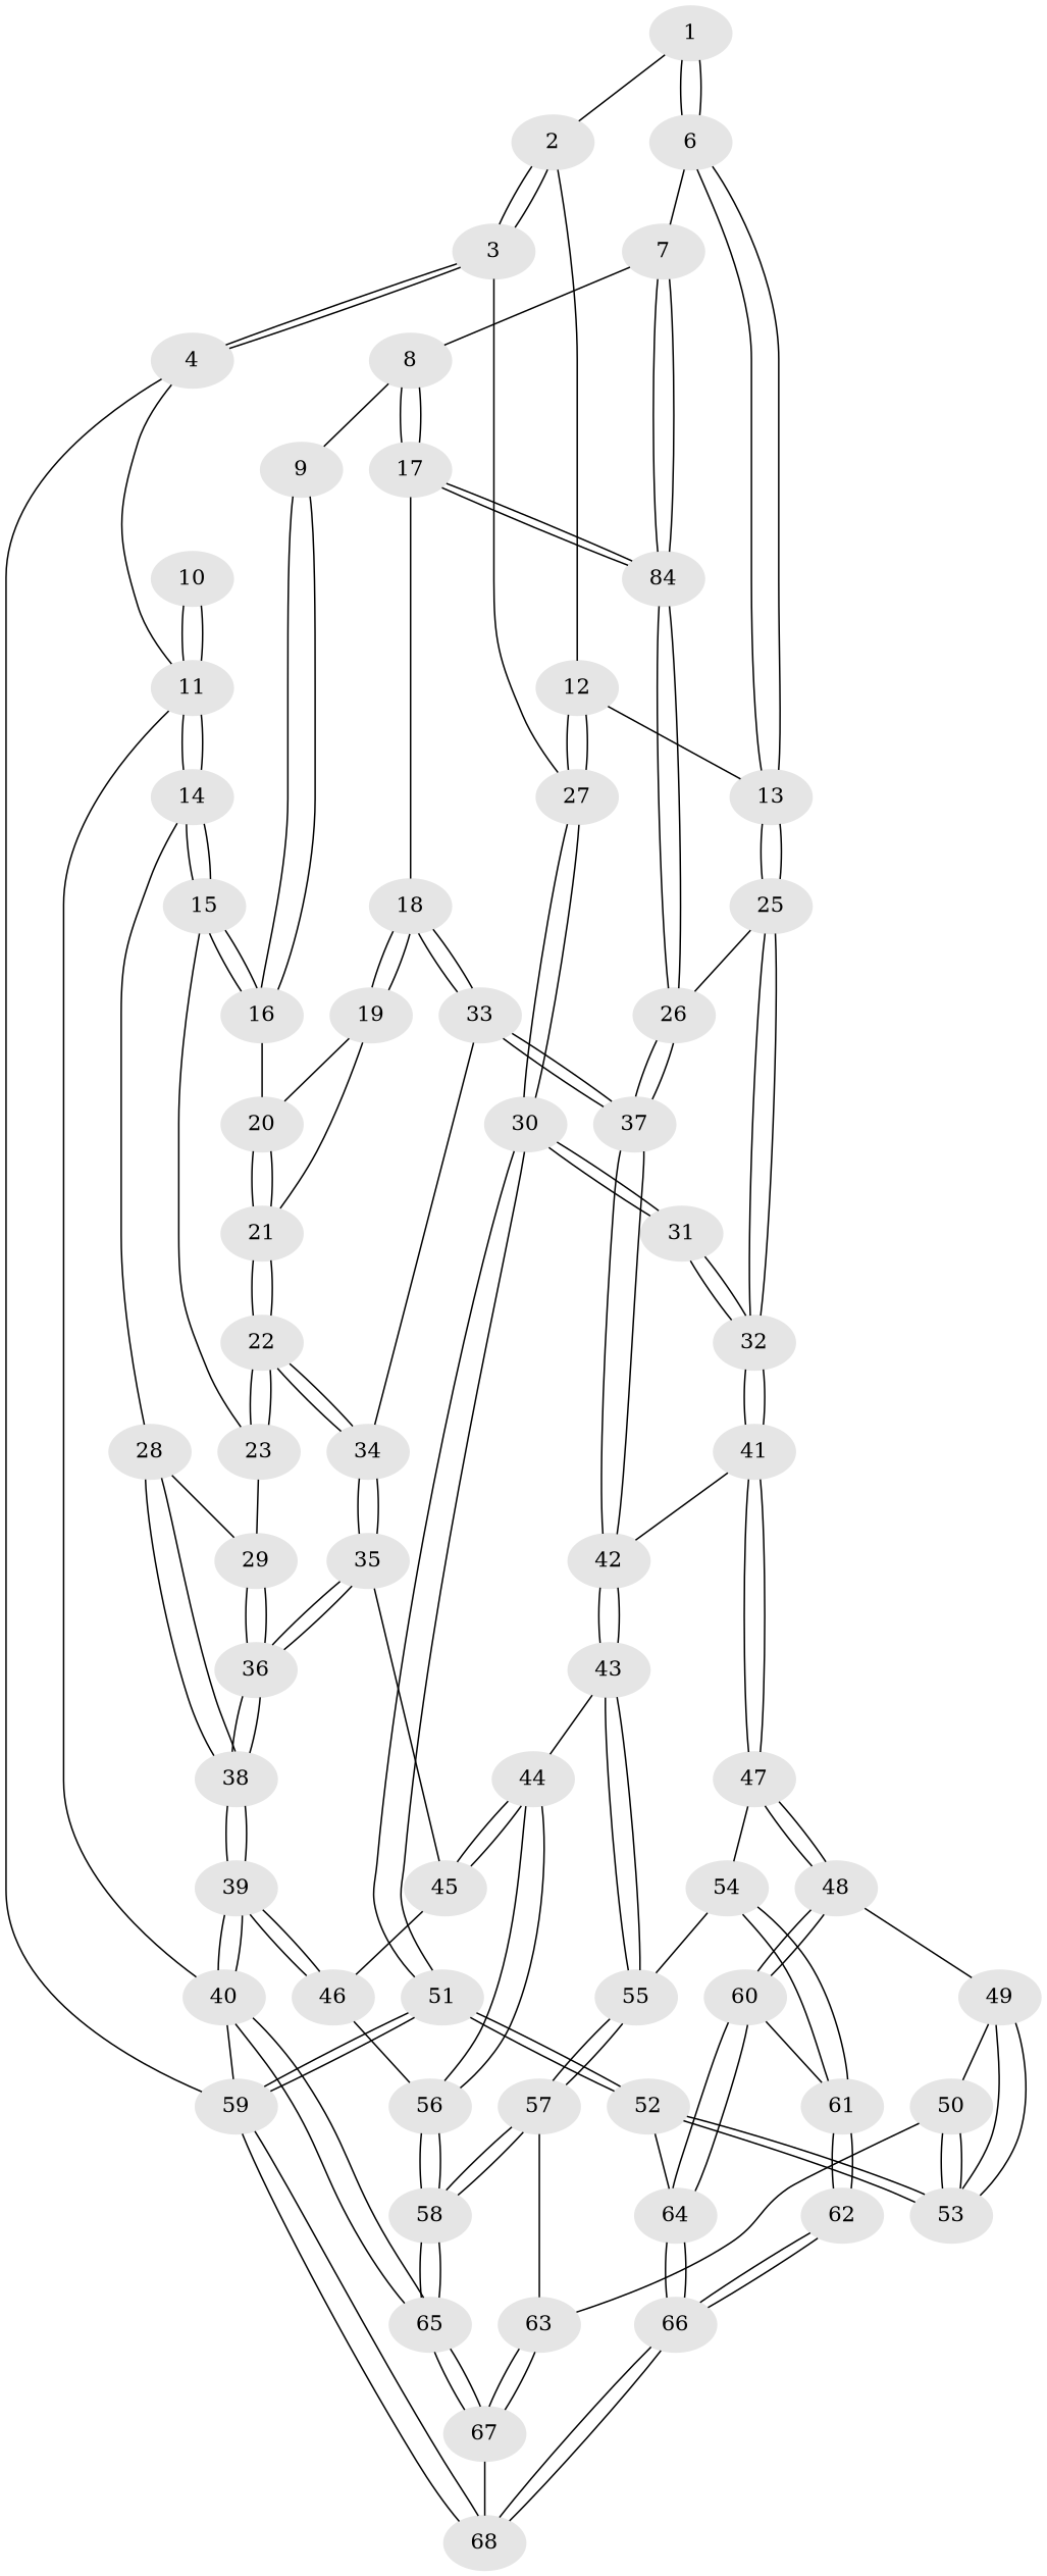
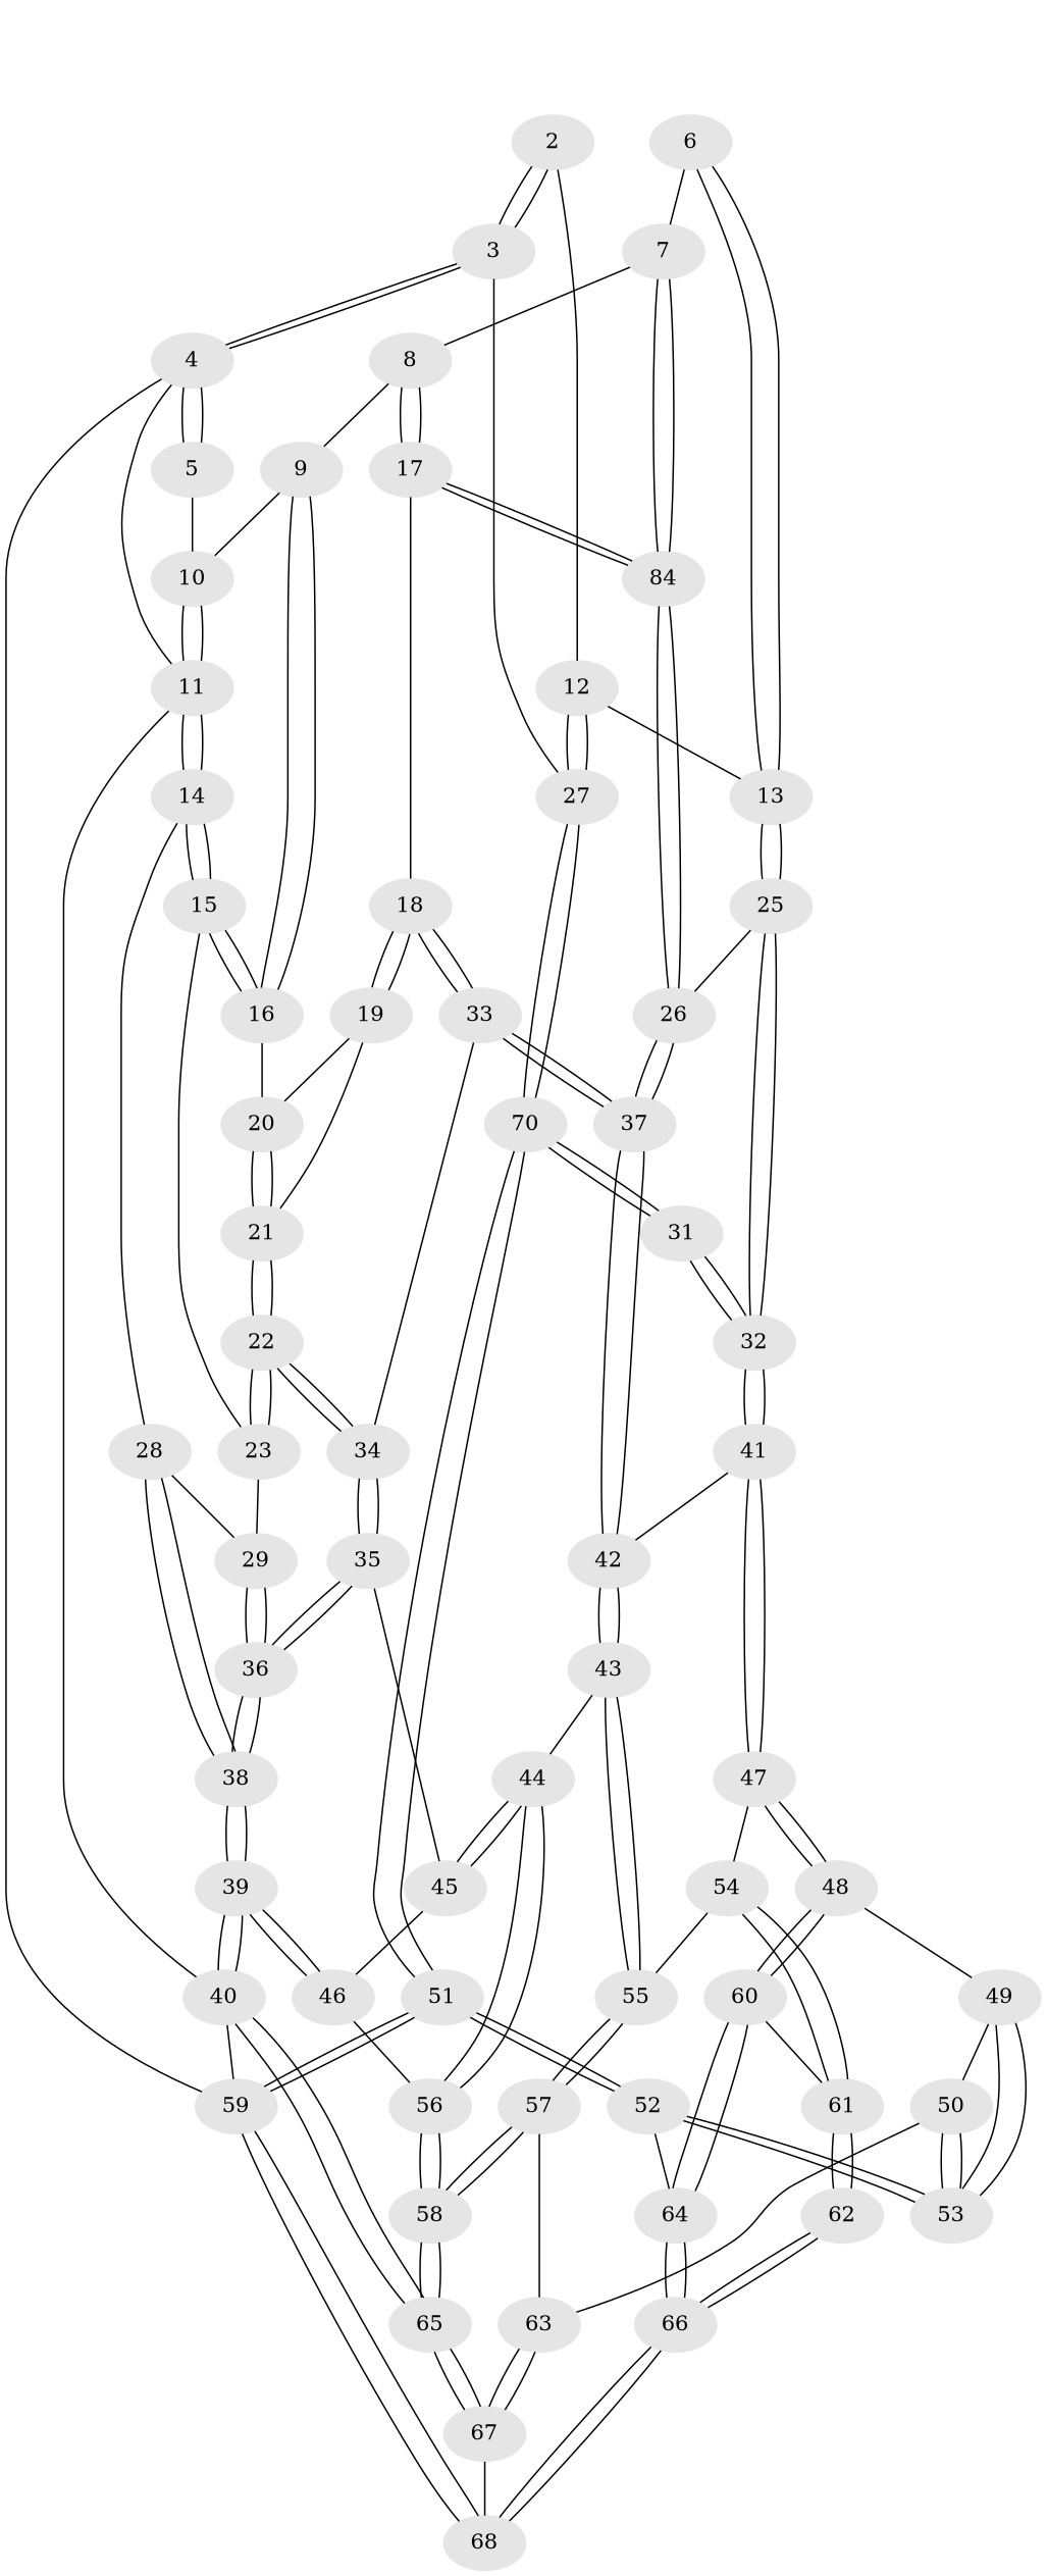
  graph {
    node [color=gray90 style=filled]
-   1
    2
    6
    3
    12
    7
    13
    4
    27
+   5
    11
    59
-   30
+   30 [label=70]
    10
    14
    40
    68
    8
    n19 [label=84]
    25
    9
    17
    26
    16
    18
    20
    15
    28
    65
    32
    23
    29
    38
    21
    19
    33
    34
    37
    22
    35
    36
    41
    42
    31
    51
    39
    52
    47
    45
    46
    43
    56
    67
    48
    54
    44
    55
    57
    58
    49
    60
    61
    50
    53
    64
    63
    66
    62
-   1 -- 2
-   1 -- 6
-   1 -- 6
    2 -- 3
    2 -- 3
    2 -- 12
    6 -- 7
    6 -- 13
    6 -- 13
    3 -- 4
    3 -- 4
    3 -- 27
    12 -- 13
    12 -- 27
    12 -- 27
    7 -- 8
    7 -- n19
    7 -- n19
    13 -- 25
    13 -- 25
+   4 -- 5
+   4 -- 5
    4 -- 11
    4 -- 59
    27 -- 30
    27 -- 30
+   5 -- 10
    11 -- 14
    11 -- 14
    11 -- 40
    59 -- 68
    59 -- 68
    30 -- 31
    30 -- 31
    30 -- 51
    30 -- 51
    10 -- 11
    10 -- 11
    14 -- 15
    14 -- 15
    14 -- 28
    40 -- 59
    40 -- 65
    40 -- 65
    8 -- 9
    8 -- 17
    8 -- 17
    n19 -- 26
    n19 -- 26
    25 -- 26
    25 -- 32
    25 -- 32
+   9 -- 10
    9 -- 16
    9 -- 16
    17 -- n19
    17 -- n19
    17 -- 18
    26 -- 37
    26 -- 37
    16 -- 20
    18 -- 19
    18 -- 19
    18 -- 33
    18 -- 33
    20 -- 21
    20 -- 21
    15 -- 16
    15 -- 16
    15 -- 23
    28 -- 29
    28 -- 38
    28 -- 38
    65 -- 67
    65 -- 67
    32 -- 41
    32 -- 41
    23 -- 29
    29 -- 36
    29 -- 36
    38 -- 39
    38 -- 39
    21 -- 22
    21 -- 22
    19 -- 20
    19 -- 21
    33 -- 34
    33 -- 37
    33 -- 37
    34 -- 35
    34 -- 35
    37 -- 42
    37 -- 42
    22 -- 23
    22 -- 23
    22 -- 34
    22 -- 34
    35 -- 36
    35 -- 36
    35 -- 45
    36 -- 38
    36 -- 38
    41 -- 42
    41 -- 47
    41 -- 47
    42 -- 43
    42 -- 43
    31 -- 32
    31 -- 32
    51 -- 59
    51 -- 59
    51 -- 52
    51 -- 52
    39 -- 40
    39 -- 40
    39 -- 46
    39 -- 46
    52 -- 53
    52 -- 53
    52 -- 64
    47 -- 48
    47 -- 48
    47 -- 54
    45 -- 46
    46 -- 56
    43 -- 44
    43 -- 55
    43 -- 55
    56 -- 58
    56 -- 58
    67 -- 68
    48 -- 49
    48 -- 60
    48 -- 60
    54 -- 55
    54 -- 61
    54 -- 61
    44 -- 45
    44 -- 45
    44 -- 56
    44 -- 56
    55 -- 57
    55 -- 57
    57 -- 58
    57 -- 58
    57 -- 63
    58 -- 65
    58 -- 65
    49 -- 50
    49 -- 53
    49 -- 53
    60 -- 61
    60 -- 64
    60 -- 64
    61 -- 62
    61 -- 62
    50 -- 53
    50 -- 53
    50 -- 63
    64 -- 66
    64 -- 66
    63 -- 67
    63 -- 67
    66 -- 68
    66 -- 68
    62 -- 66
    62 -- 66
  }
